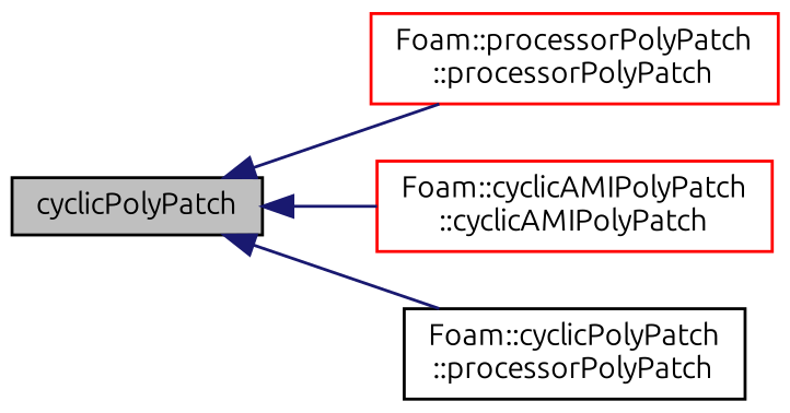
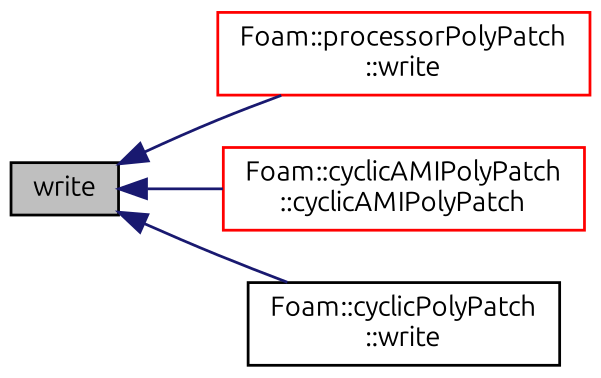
  digraph {
    fontname=Ubuntu
    rankdir=LR
    node [color=black fontname=Ubuntu fontsize=10 shape=record]
    edge [color=midnightblue dir=back fontname=Ubuntu fontsize=10 labelfontname=FreeSans labelfontsize=10 style=solid]
-   n1 [fillcolor=grey75 fontcolor=black height=0.2 label=cyclicPolyPatch style=filled width=0.4]
-   n2 [color=red height=0.2 label="Foam::processorPolyPatch\l::processorPolyPatch" width=0.4]
+   n1 [fillcolor=grey75 fontcolor=black height=0.2 label=write style=filled width=0.4]
+   n2 [color=red height=0.2 label="Foam::processorPolyPatch\l::write" width=0.4]
    n3 [color=red height=0.2 label="Foam::cyclicAMIPolyPatch\l::cyclicAMIPolyPatch" width=0.4]
-   n4 [height=0.2 label="Foam::cyclicPolyPatch\l::processorPolyPatch" width=0.4]
+   n4 [height=0.2 label="Foam::cyclicPolyPatch\l::write" width=0.4]
    n1 -> n2
    n1 -> n3
    n1 -> n4
  }
